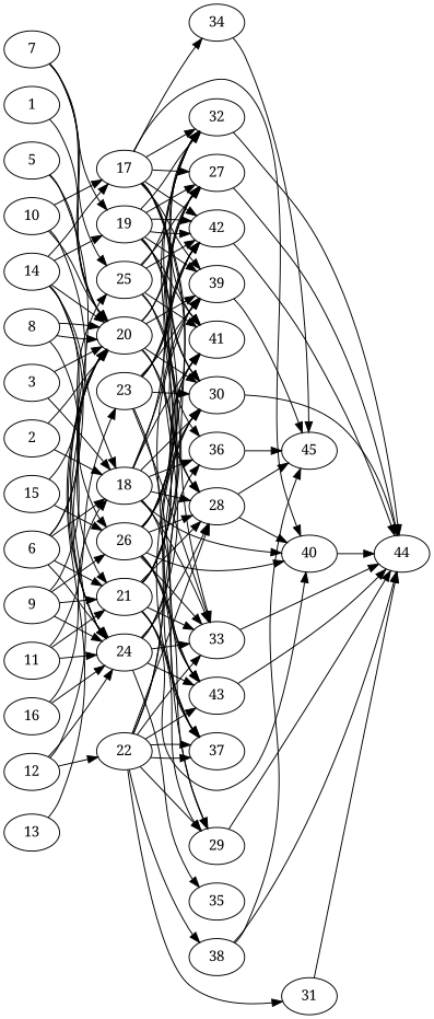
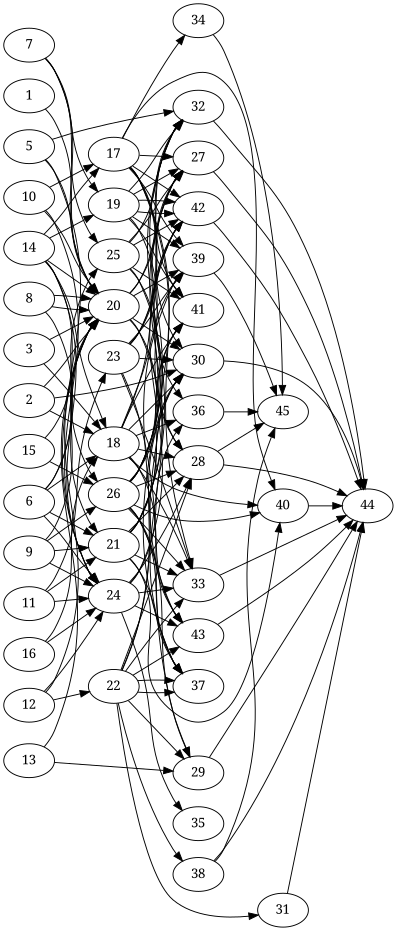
  digraph {
    fontname="Noto Serif"
    rankdir=LR
    node [alpha=0.11 fontname="Noto Serif"]
    edge [fontname="Noto Serif"]
    1 [alpha=0.07 expect_size=33606656]
    20 [alpha=0.03 expect_size=39756800]
    27 [alpha=0.18 expect_size=39702528]
    30 [alpha=0.04 expect_size=33201152]
    32 [expect_size=34395136]
    37 [expect_size=14731264]
    39 [alpha=0.19 expect_size=30630912]
    28 [alpha=0.09 expect_size=25446400]
    44 [expect_size=28974080]
    45 [alpha=0.18 expect_size=45242368]
    2 [alpha=0.13 expect_size=22707200]
    18 [alpha=0.02 expect_size=44782592]
    33 [alpha=0.05 expect_size=30905344]
    40 [alpha=0.03 expect_size=11904000]
    41 [alpha=0.05 expect_size=20702208]
    42 [alpha=0.18 expect_size=38627328]
    43 [alpha=0.06 expect_size=16344064]
    36 [alpha=0.08 expect_size=14474240]
    3 [alpha=0.15 expect_size=34438144]
    25 [alpha=0.02 expect_size=7772160]
    5 [alpha=0.09 expect_size=46741504]
    24 [alpha=0.18 expect_size=48723968]
    35 [expect_size=8941568]
    6 [alpha=0.14 expect_size=38039552]
    21 [alpha=0.17 expect_size=45509632]
    29 [alpha=0.12 expect_size=29873152]
    7 [expect_size=5605376]
    19 [alpha=0.01 expect_size=29362176]
    8 [alpha=0.13 expect_size=35365888]
    9 [alpha=0.04 expect_size=35120128]
    26 [alpha=0.00 expect_size=11452416]
    10 [alpha=0.02 expect_size=24863744]
    17 [alpha=0.14 expect_size=19066880]
    34 [alpha=0.07 expect_size=12523520]
    11 [alpha=0.16 expect_size=34030592]
    23 [alpha=0.12 expect_size=36676608]
    12 [alpha=0.01 expect_size=50278400]
    22 [alpha=0.19 expect_size=35376128]
    31 [alpha=0.08 expect_size=40982528]
    38 [alpha=0.10 expect_size=10075136]
    13 [alpha=0.05 expect_size=33177600]
    14 [alpha=0.03 expect_size=21154816]
    15 [alpha=0.02 expect_size=12290048]
    16 [alpha=0.12 expect_size=33783808]
    1 -> 20
    20 -> 27
    20 -> 30
    20 -> 32
    20 -> 37
    20 -> 39
    20 -> 28
    27 -> 44
    30 -> 44
    32 -> 44
    39 -> 45
-   28 -> 40
+   28 -> 44
    28 -> 45
    2 -> 20
    2 -> 18
    18 -> 30
    18 -> 39
    18 -> 28
    18 -> 33
    18 -> 40
    18 -> 41
    18 -> 42
    18 -> 43
    18 -> 36
    33 -> 44
    40 -> 44
    42 -> 44
    43 -> 44
    36 -> 45
    3 -> 20
    3 -> 18
    25 -> 27
    25 -> 32
    25 -> 41
    25 -> 42
    25 -> 43
    25 -> 36
    5 -> 20
    5 -> 24
    24 -> 28
    24 -> 33
    24 -> 42
    24 -> 43
    24 -> 36
    24 -> 35
    6 -> 20
    6 -> 18
    6 -> 25
    6 -> 24
    6 -> 21
    21 -> 27
    21 -> 30
    21 -> 32
    21 -> 37
    21 -> 28
    21 -> 33
    21 -> 40
    21 -> 41
-   21 -> 29
+   13 -> 29
    29 -> 44
    7 -> 20
    7 -> 25
    7 -> 19
    19 -> 27
-   19 -> 30
+   2 -> 30
    19 -> 32
    19 -> 39
    19 -> 28
    19 -> 41
    19 -> 42
    19 -> 42
    8 -> 20
    8 -> 20
    8 -> 21
    9 -> 20
    9 -> 24
    9 -> 21
    9 -> 26
    26 -> 27
    26 -> 30
    26 -> 32
    26 -> 37
    26 -> 28
    26 -> 33
    26 -> 40
    26 -> 41
    26 -> 42
    26 -> 43
    26 -> 29
    10 -> 20
    10 -> 24
    10 -> 17
    17 -> 27
    17 -> 30
-   17 -> 32
+   5 -> 32
    17 -> 37
    17 -> 39
    17 -> 33
    17 -> 40
    17 -> 41
    17 -> 42
    17 -> 34
    34 -> 45
    11 -> 24
    11 -> 21
    11 -> 23
    23 -> 27
    23 -> 30
    23 -> 32
    23 -> 39
    23 -> 33
    23 -> 42
    23 -> 29
    12 -> 20
    12 -> 24
    12 -> 22
    22 -> 30
    22 -> 37
    22 -> 37
    22 -> 39
    22 -> 28
    22 -> 33
    22 -> 43
    22 -> 29
    22 -> 31
    22 -> 38
    31 -> 44
    38 -> 44
    38 -> 45
    13 -> 20
    14 -> 20
    14 -> 18
    14 -> 24
    14 -> 19
    14 -> 26
    14 -> 17
    15 -> 20
    15 -> 26
    16 -> 18
    16 -> 24
  }
